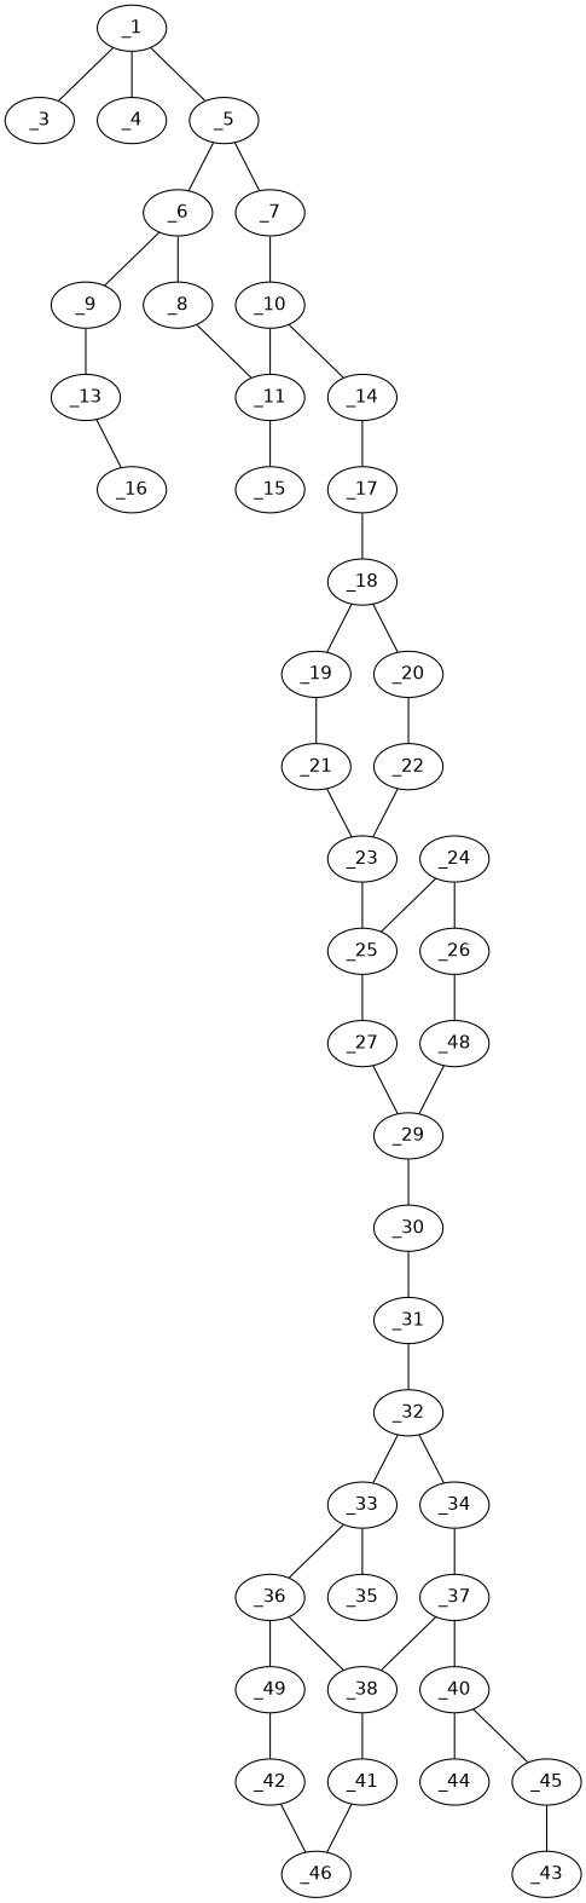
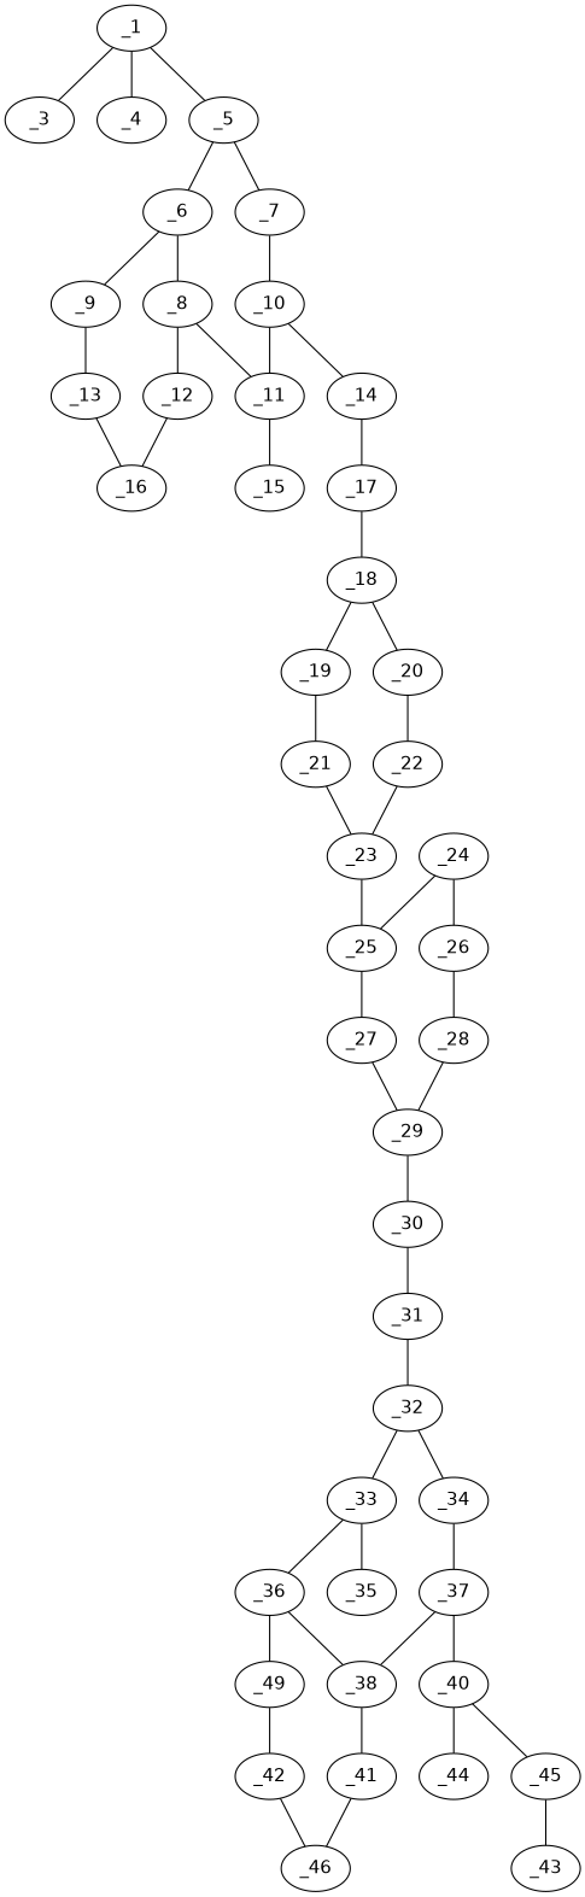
  graph {
    fontname="DejaVu Sans"
    node [charge=0 chem=1 fontname="DejaVu Sans" symbol="C  " x=15.8564 y=-1.5]
    edge [fontname="DejaVu Sans" valence=1]
    _1 [chem=5 symbol="S  " y=-4]
    _3 [chem=2 symbol="O  " x=16.8564 y=-4]
    _4 [chem=2 symbol="O  " x=14.8564 y=-4]
    _5 [y=-3]
    _6 [x=16.7224 y=-2.5]
    _7 [x=14.9904 y=-2.5]
    _8 [x=16.7224]
    _9 [x=17.5884 y=-3]
    _10 [x=14.9904]
    _11 [y=-1]
+   _12 [x=17.5885 y=-1]
    _13 [x=18.4545 y=-2.5]
    _14 [chem=4 symbol="N  " x=14.1243 y=-1]
    _15 [chem=4 symbol="N  " y=0]
    _16 [x=18.4545]
    _17 [chem=4 symbol="N  " x=13.2583]
    _18 [x=12.3923 y=-1]
    _19 [x=11.5263]
    _20 [x=12.3923 y=0]
    _21 [x=10.6602 y=-1]
    _22 [x=11.5263 y=0.5]
    _23 [x=10.6603 y=0]
    _25 [x=9.7942 y=1.5]
    _24 [x=9.7942 y=0.5]
    _26 [x=8.9282 y=0]
    _27 [x=8.9282 y=2]
-   _28 [x=8.0622 y=0.5 label=_48]
+   _28 [x=8.0622 y=0.5]
    _29 [x=8.0622 y=1.5]
    _30 [chem=4 symbol="N  " x=7.1962 y=2]
    _31 [chem=4 symbol="N  " x=6.3301 y=1.5]
    _32 [x=5.4641 y=2]
    _33 [x=5.4641 y=3]
    _34 [x=4.5981 y=1.5]
    _35 [chem=2 symbol="O  " x=6.3301 y=3.5]
    _36 [x=4.5981 y=3.5]
    _37 [x=3.7321 y=2]
    _38 [x=3.7321 y=3]
    n38 [label=_49 x=4.5981 y=4.5]
    _40 [chem=5 symbol="S  " x=2.866 y=1.5]
    _41 [x=2.866 y=3.5]
    _42 [x=3.7321 y=5]
    _44 [chem=2 symbol="O  " x=2.366 y=2.366]
    _45 [chem=2 symbol="O  " x=3.366 y=0.634]
    _46 [x=2.866 y=4.5]
    _43 [chem=2 symbol="O  " x=2 y=1]
    _1 -- _3 [valence=2]
    _1 -- _4
    _1 -- _5
    _5 -- _6 [valence=2]
    _5 -- _7
    _6 -- _8
    _6 -- _9
    _7 -- _10 [valence=2]
    _8 -- _11 [valence=2]
+   _8 -- _12
    _9 -- _13 [valence=2]
    _10 -- _11
    _10 -- _14
    _11 -- _15
+   _12 -- _16 [valence=2]
    _13 -- _16
    _14 -- _17 [valence=2]
    _17 -- _18
    _18 -- _19 [valence=2]
    _18 -- _20
    _19 -- _21
    _20 -- _22 [valence=2]
    _21 -- _23 [valence=2]
    _22 -- _23
    _23 -- _25
    _25 -- _27
    _24 -- _25 [valence=2]
    _24 -- _26
    _26 -- _28 [valence=2]
    _27 -- _29 [valence=2]
    _28 -- _29
    _29 -- _30
    _30 -- _31 [valence=2]
    _31 -- _32
    _32 -- _33 [valence=2]
    _32 -- _34
    _33 -- _35
    _33 -- _36
    _34 -- _37 [valence=2]
    _36 -- _38 [valence=2]
    _36 -- n38
    _37 -- _38
    _37 -- _40
    _38 -- _41
    n38 -- _42 [valence=2]
    _40 -- _44 [valence=2]
    _40 -- _45
    _41 -- _46 [valence=2]
    _42 -- _46
    _45 -- _43 [valence=2]
  }
